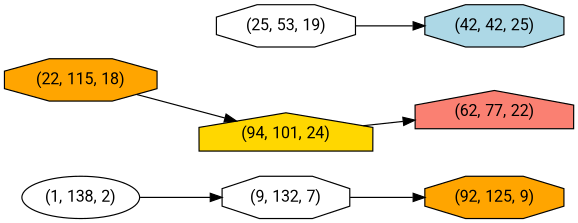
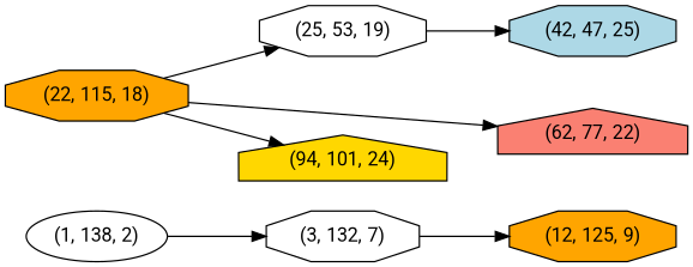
  digraph {
    fontname=Roboto
    rankdir=LR
    node [fillcolor=white fontname=Roboto shape=octagon style=filled]
    edge [fontname=Roboto]
    n1 [label="(1, 138, 2)" shape=ellipse]
-   "(9, 132, 7)"
-   "(12, 125, 9)" [fillcolor=orange label="(92, 125, 9)"]
+   "(9, 132, 7)" [label="(3, 132, 7)"]
+   "(12, 125, 9)" [fillcolor=orange]
    "(22, 115, 18)" [fillcolor=orange]
    n5 [label="(25, 53, 19)"]
    "(62, 77, 22)" [fillcolor=salmon shape=house]
    "(94, 101, 24)" [fillcolor=gold shape=house]
-   "(42, 47, 25)" [fillcolor=lightblue label="(42, 42, 25)"]
+   "(42, 47, 25)" [fillcolor=lightblue]
    n1 -> "(9, 132, 7)"
    "(9, 132, 7)" -> "(12, 125, 9)"
-   "(94, 101, 24)" -> "(62, 77, 22)"
+   "(22, 115, 18)" -> n5
+   "(22, 115, 18)" -> "(62, 77, 22)"
    "(22, 115, 18)" -> "(94, 101, 24)"
    n5 -> "(42, 47, 25)"
  }
